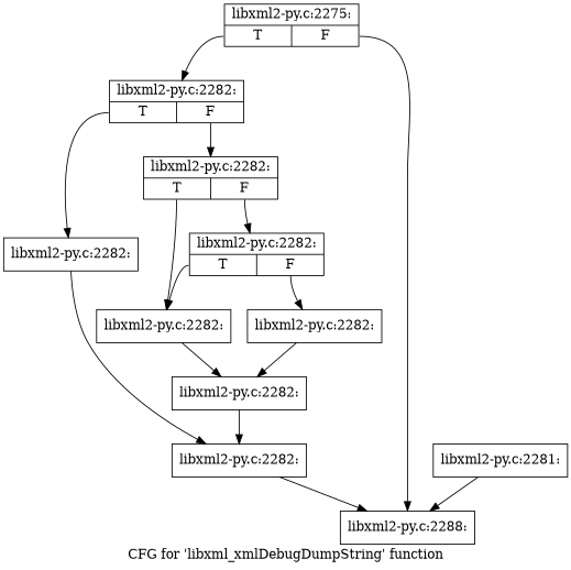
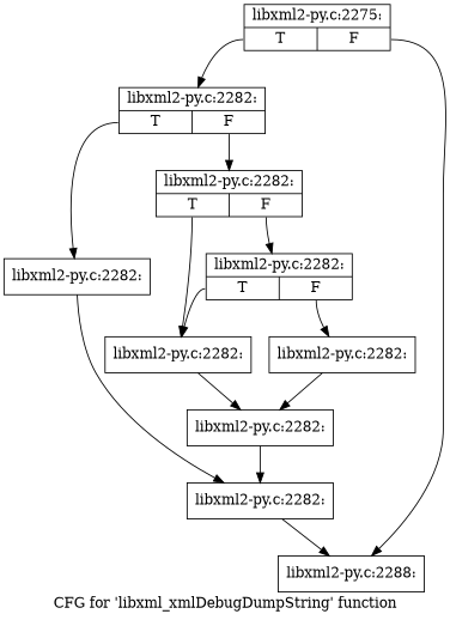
  digraph {
    label="CFG for 'libxml_xmlDebugDumpString' function"
    node [shape=record]
    n1 [label="{libxml2-py.c:2275:|{<s0>T|<s1>F}}"]
    n2 [label="{libxml2-py.c:2282:|{<s0>T|<s1>F}}"]
    n3 [label="{libxml2-py.c:2288:}"]
    n4 [label="{libxml2-py.c:2282:}"]
    n5 [label="{libxml2-py.c:2282:|{<s0>T|<s1>F}}"]
-   n6 [label="{libxml2-py.c:2281:}"]
    n7 [label="{libxml2-py.c:2282:}"]
    n8 [label="{libxml2-py.c:2282:}"]
    n9 [label="{libxml2-py.c:2282:|{<s0>T|<s1>F}}"]
    n10 [label="{libxml2-py.c:2282:}"]
    n11 [label="{libxml2-py.c:2282:}"]
    n1 -> n2 [tailport=s0]
    n1 -> n3 [tailport=s1]
    n2 -> n4 [tailport=s0]
    n2 -> n5 [tailport=s1]
    n4 -> n7
    n5 -> n8 [tailport=s0]
    n5 -> n9 [tailport=s1]
-   n6 -> n3
    n7 -> n3
    n8 -> n10
    n9 -> n8 [tailport=s0]
    n9 -> n11 [tailport=s1]
    n10 -> n7
    n11 -> n10
  }
